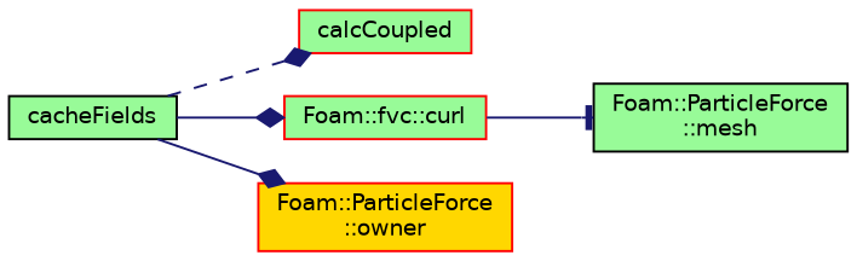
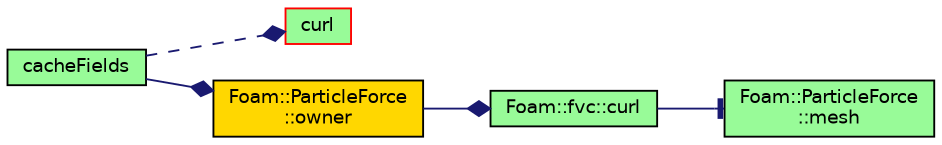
  digraph {
    rankdir=LR
    node [color=black fillcolor=palegreen fontname=Helvetica fontsize=10 shape=record style=filled]
    edge [arrowhead=diamond color=midnightblue fontname=Helvetica fontsize=10 labelfontname=Helvetica labelfontsize=10 style=solid]
    n1 [fontcolor=black height=0.2 label=cacheFields width=0.4]
-   n2 [color=red height=0.2 label=calcCoupled width=0.4]
-   n3 [color=red height=0.2 label="Foam::fvc::curl" width=0.4]
-   n4 [color=red fillcolor=gold height=0.2 label="Foam::ParticleForce\l::owner" width=0.4]
+   n2 [color=red height=0.2 label=curl width=0.4]
+   n3 [height=0.2 label="Foam::fvc::curl" width=0.4]
+   n4 [fillcolor=gold height=0.2 label="Foam::ParticleForce\l::owner" width=0.4]
    n5 [height=0.2 label="Foam::ParticleForce\l::mesh" width=0.4]
    n1 -> n2 [style=dashed]
-   n1 -> n3
+   n4 -> n3
    n1 -> n4
    n3 -> n5 [arrowhead=tee]
  }
